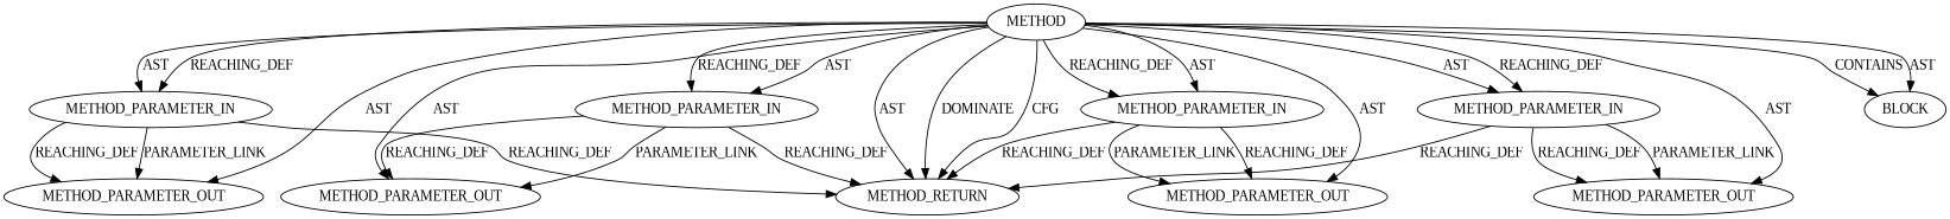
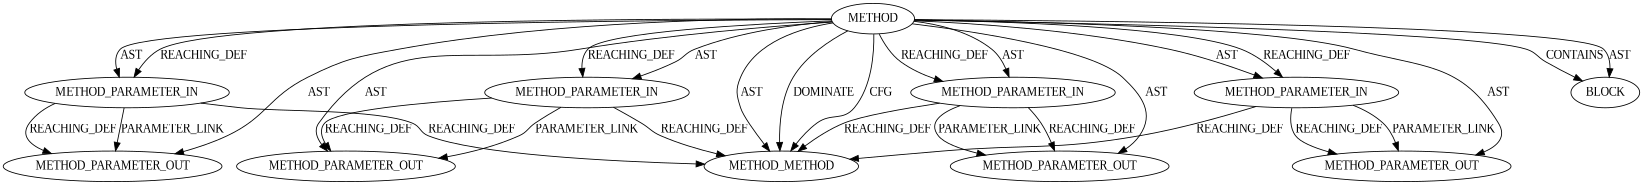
  digraph {
    fontname="Liberation Serif"
    node [CODE=p1 EVALUATION_STRATEGY=BY_VALUE IS_VARIADIC=false ORDER=1 TYPE_FULL_NAME=ANY fontname="Liberation Serif"]
    edge [fontname="Liberation Serif"]
    n1 [INDEX=1 NAME=p1 label=METHOD_PARAMETER_OUT]
    n2 [CODE=p4 INDEX=4 NAME=p4 ORDER=4 label=METHOD_PARAMETER_OUT]
-   n3 [CODE=RET ORDER=2 label=METHOD_RETURN IS_VARIADIC=""]
+   n3 [CODE=RET ORDER=2 label=METHOD_METHOD IS_VARIADIC=""]
    n4 [AST_PARENT_FULL_NAME="<global>" AST_PARENT_TYPE=NAMESPACE_BLOCK CODE="<empty>" FILENAME="<empty>" FULL_NAME=skb_to_sgvec IS_EXTERNAL=true NAME=skb_to_sgvec ORDER=0 label=METHOD EVALUATION_STRATEGY="" IS_VARIADIC="" TYPE_FULL_NAME=""]
    n5 [CODE=p2 INDEX=2 NAME=p2 ORDER=2 label=METHOD_PARAMETER_OUT]
    n6 [CODE=p2 INDEX=2 NAME=p2 ORDER=2 label=METHOD_PARAMETER_IN]
    n7 [CODE=p3 INDEX=3 NAME=p3 ORDER=3 label=METHOD_PARAMETER_OUT]
    n8 [ARGUMENT_INDEX=1 CODE="<empty>" label=BLOCK EVALUATION_STRATEGY="" IS_VARIADIC=""]
    n9 [CODE=p4 INDEX=4 NAME=p4 ORDER=4 label=METHOD_PARAMETER_IN]
    n10 [CODE=p3 INDEX=3 NAME=p3 ORDER=3 label=METHOD_PARAMETER_IN]
    n11 [INDEX=1 NAME=p1 label=METHOD_PARAMETER_IN]
    n4 -> n1 [label=AST]
    n4 -> n2 [label=AST]
    n4 -> n3 [label=AST]
    n4 -> n3 [label=DOMINATE]
    n4 -> n3 [label=CFG]
    n4 -> n5 [label=AST]
    n4 -> n6 [label=AST]
    n4 -> n6 [label=REACHING_DEF]
    n4 -> n7 [label=AST]
    n4 -> n8 [label=CONTAINS]
    n4 -> n8 [label=AST]
    n4 -> n9 [label=REACHING_DEF]
    n4 -> n9 [label=AST]
    n4 -> n10 [label=AST]
    n4 -> n10 [label=REACHING_DEF]
    n4 -> n11 [label=REACHING_DEF]
    n4 -> n11 [label=AST]
    n6 -> n3 [VARIABLE=p2 label=REACHING_DEF]
    n6 -> n5 [label=PARAMETER_LINK]
    n6 -> n5 [VARIABLE=p2 label=REACHING_DEF]
    n9 -> n2 [label=PARAMETER_LINK]
    n9 -> n2 [VARIABLE=p4 label=REACHING_DEF]
    n9 -> n3 [VARIABLE=p4 label=REACHING_DEF]
    n10 -> n3 [VARIABLE=p3 label=REACHING_DEF]
    n10 -> n7 [VARIABLE=p3 label=REACHING_DEF]
    n10 -> n7 [label=PARAMETER_LINK]
    n11 -> n1 [VARIABLE=p1 label=REACHING_DEF]
    n11 -> n1 [label=PARAMETER_LINK]
    n11 -> n3 [VARIABLE=p1 label=REACHING_DEF]
  }
